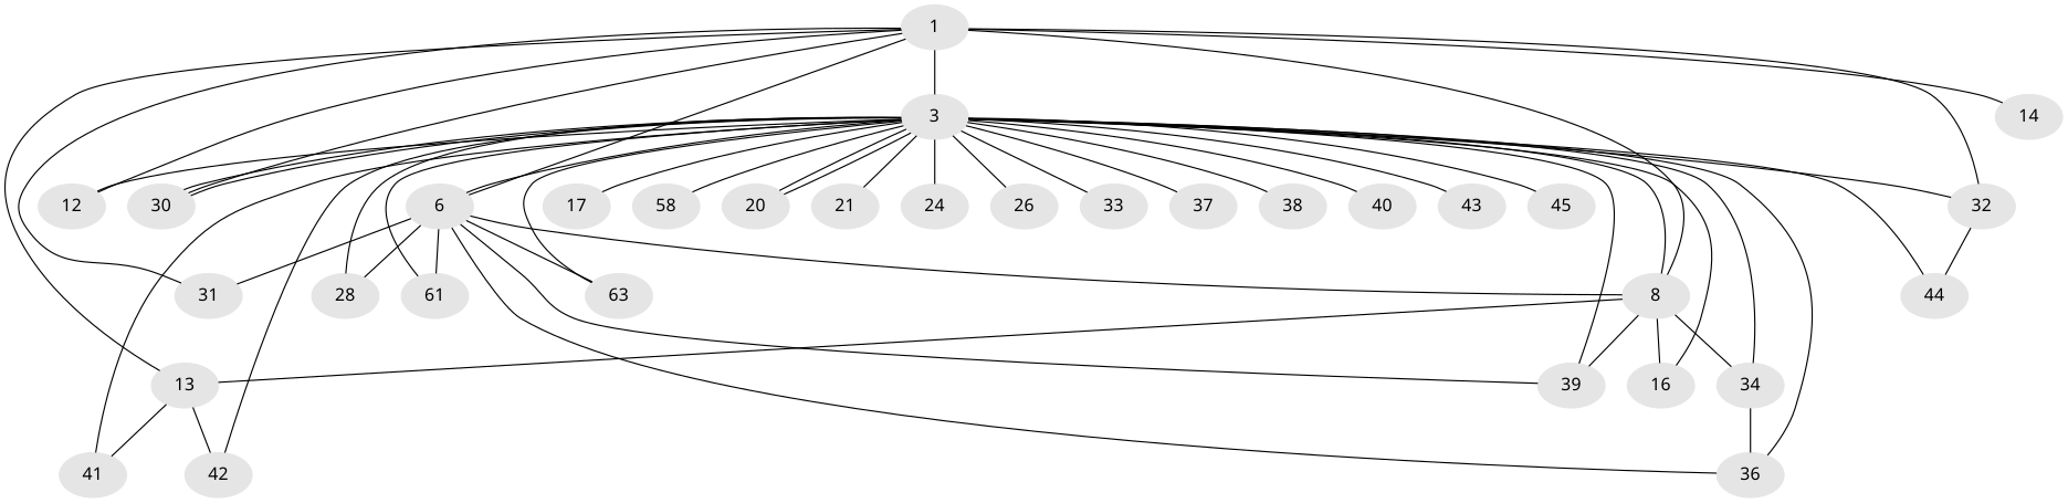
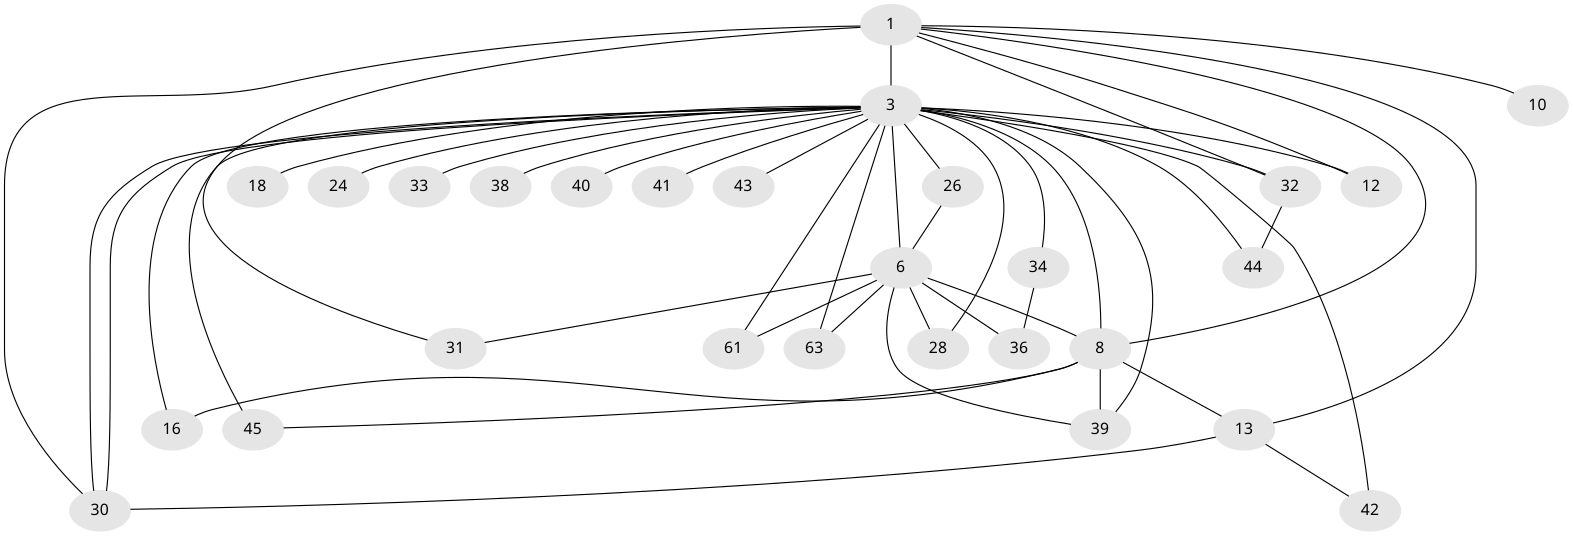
  graph {
    fontname="Noto Sans"
    node [color=gray90 fontname="Noto Sans" style=filled]
    edge [fontname="Noto Sans"]
    1 [super="+2"]
    3 [super="+9+11+60+4"]
    6 [super="+25"]
    8 [super="+35+64+53"]
    12
    13
-   14
+   14 [label=10]
    30 [super="+56"]
    31 [super="+49"]
    32
    16
-   17
-   18 [label=58]
-   20
-   21
+   18
    24
    26
    28
    33
    34
    36 [super="+62"]
-   37
    38
    39
    40
    41
    42
    43
    44
    45
    61
    63
    1 -- 3 [weight=17]
-   1 -- 6 [weight=2]
+   26 -- 6 [weight=2]
    1 -- 8 [weight=2]
    1 -- 12
    1 -- 13
    1 -- 14
    1 -- 30
    1 -- 31
    1 -- 32
    3 -- 6 [weight=8]
    3 -- 8 [weight=7]
    3 -- 12
    3 -- 30 [weight=2]
    3 -- 30
    3 -- 32
    3 -- 16 [weight=3]
-   3 -- 17 [weight=2]
    3 -- 18 [weight=2]
-   3 -- 20
-   3 -- 20
-   3 -- 21 [weight=3]
    3 -- 24 [weight=2]
    3 -- 26 [weight=2]
    3 -- 28
    3 -- 33 [weight=2]
    3 -- 34
-   3 -- 36
-   3 -- 37 [weight=3]
    3 -- 38
    3 -- 39
    3 -- 40 [weight=2]
    3 -- 41 [weight=2]
    3 -- 42
    3 -- 43 [weight=2]
    3 -- 44
    3 -- 45 [weight=2]
    3 -- 61
    3 -- 63
    6 -- 8 [weight=2]
    6 -- 31
    6 -- 28
    6 -- 36
    6 -- 39
    6 -- 61
    6 -- 63
    8 -- 13
    8 -- 16
-   8 -- 34
+   8 -- 45
    8 -- 39
-   13 -- 41
+   13 -- 30
    13 -- 42
    32 -- 44
    34 -- 36
  }
